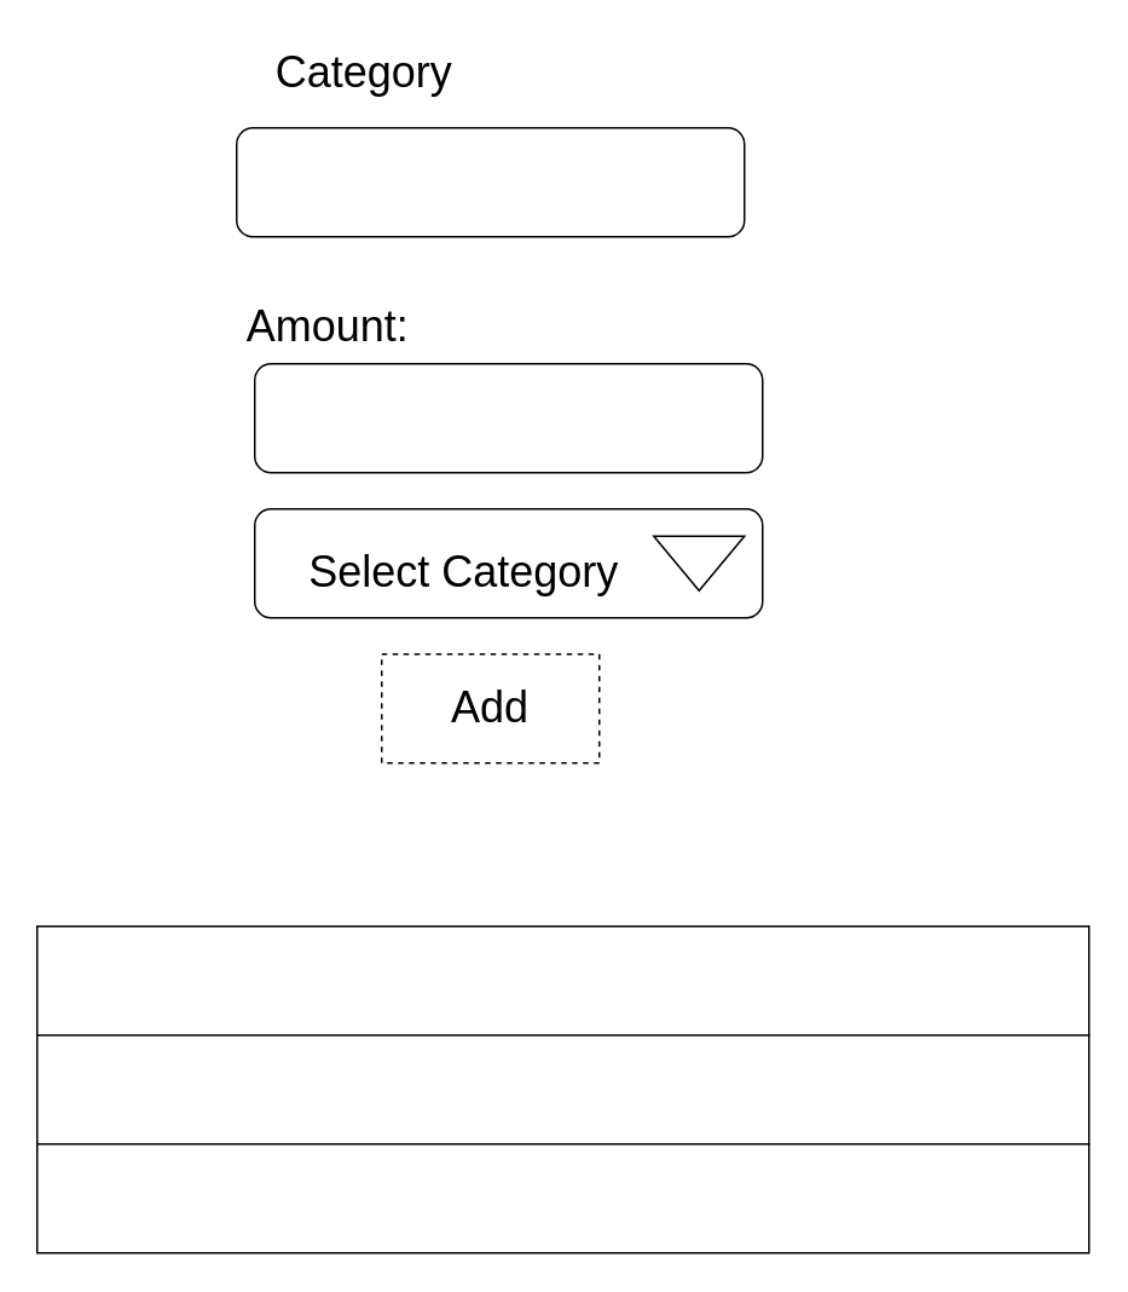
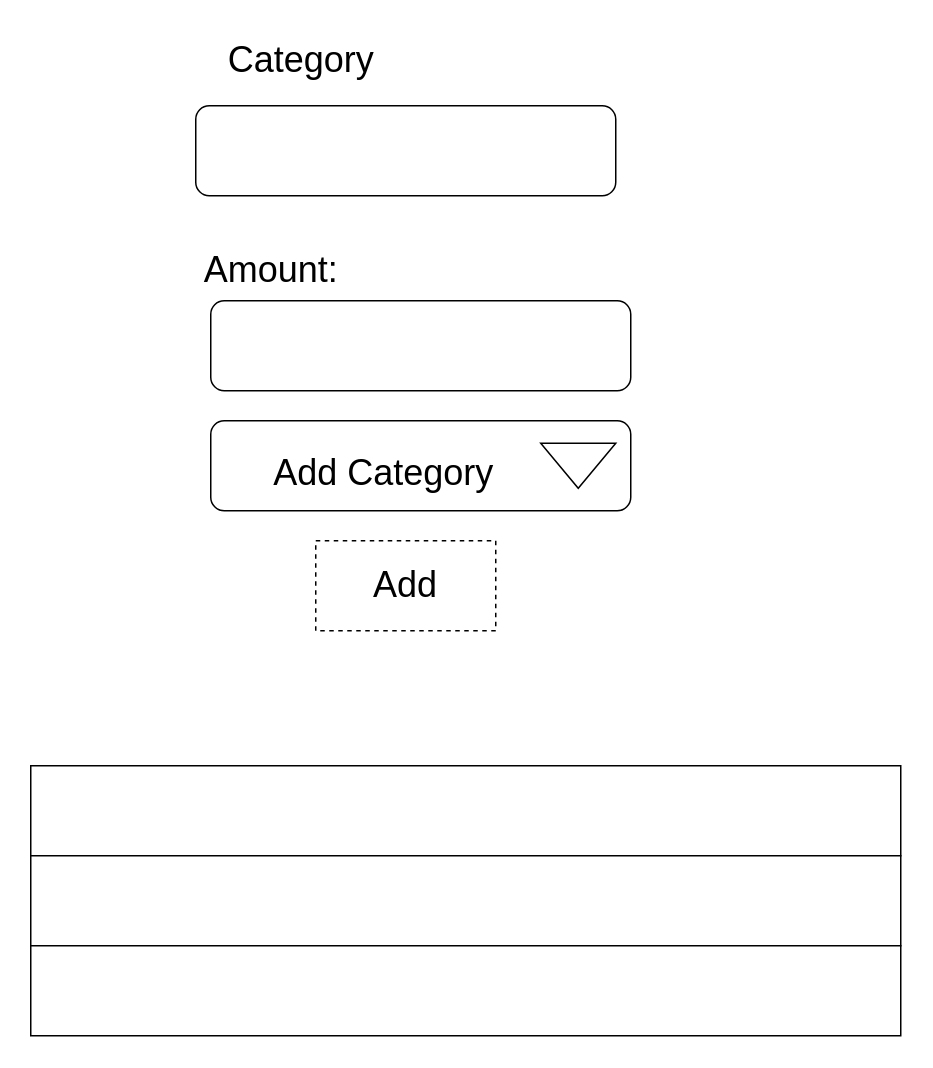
  <mxCell id="0" />
  <mxCell id="1" parent="0" />
  <mxCell id="2" value="" style="rounded=1;whiteSpace=wrap;html=1;" parent="1" vertex="1"><mxGeometry x="130" y="70" width="280" height="60" as="geometry" /></mxCell>
  <mxCell id="3" value="" style="rounded=1;whiteSpace=wrap;html=1;" parent="1" vertex="1"><mxGeometry x="140" y="200" width="280" height="60" as="geometry" /></mxCell>
  <mxCell id="4" value="" style="rounded=1;whiteSpace=wrap;html=1;" parent="1" vertex="1"><mxGeometry x="140" y="280" width="280" height="60" as="geometry" /></mxCell>
  <mxCell id="5" value="" style="triangle;whiteSpace=wrap;html=1;rotation=90;" parent="1" vertex="1"><mxGeometry x="370" y="285" width="30" height="50" as="geometry" /></mxCell>
  <mxCell id="6" value="&lt;font style=&quot;font-size: 24px;&quot;&gt;Add&lt;/font&gt;" style="rounded=0;whiteSpace=wrap;html=1;dashed=1;" parent="1" vertex="1"><mxGeometry x="210" y="360" width="120" height="60" as="geometry" /></mxCell>
- <mxCell id="7" value="Select Category" style="text;html=1;align=center;verticalAlign=middle;resizable=0;points=[];autosize=1;strokeColor=none;fillColor=none;fontSize=24;" parent="1" vertex="1"><mxGeometry x="160" y="295" width="190" height="40" as="geometry" /></mxCell>
+ <mxCell id="7" value="Add Category" style="text;html=1;align=center;verticalAlign=middle;resizable=0;points=[];autosize=1;strokeColor=none;fillColor=none;fontSize=24;" parent="1" vertex="1"><mxGeometry x="160" y="295" width="190" height="40" as="geometry" /></mxCell>
  <mxCell id="8" value="Amount:" style="text;html=1;align=center;verticalAlign=middle;resizable=0;points=[];autosize=1;strokeColor=none;fillColor=none;fontSize=24;" parent="1" vertex="1"><mxGeometry x="125" y="160" width="110" height="40" as="geometry" /></mxCell>
  <mxCell id="9" value="Category" style="text;html=1;align=center;verticalAlign=middle;resizable=0;points=[];autosize=1;strokeColor=none;fillColor=none;fontSize=24;" parent="1" vertex="1"><mxGeometry x="130" y="20" width="140" height="40" as="geometry" /></mxCell>
  <mxCell id="10" value="" style="rounded=0;whiteSpace=wrap;html=1;fontSize=24;" parent="1" vertex="1"><mxGeometry x="20" y="510" width="580" height="60" as="geometry" /></mxCell>
  <mxCell id="11" value="" style="rounded=0;whiteSpace=wrap;html=1;fontSize=24;" parent="1" vertex="1"><mxGeometry x="20" y="570" width="580" height="60" as="geometry" /></mxCell>
  <mxCell id="12" value="" style="rounded=0;whiteSpace=wrap;html=1;fontSize=24;" parent="1" vertex="1"><mxGeometry x="20" y="630" width="580" height="60" as="geometry" /></mxCell>
